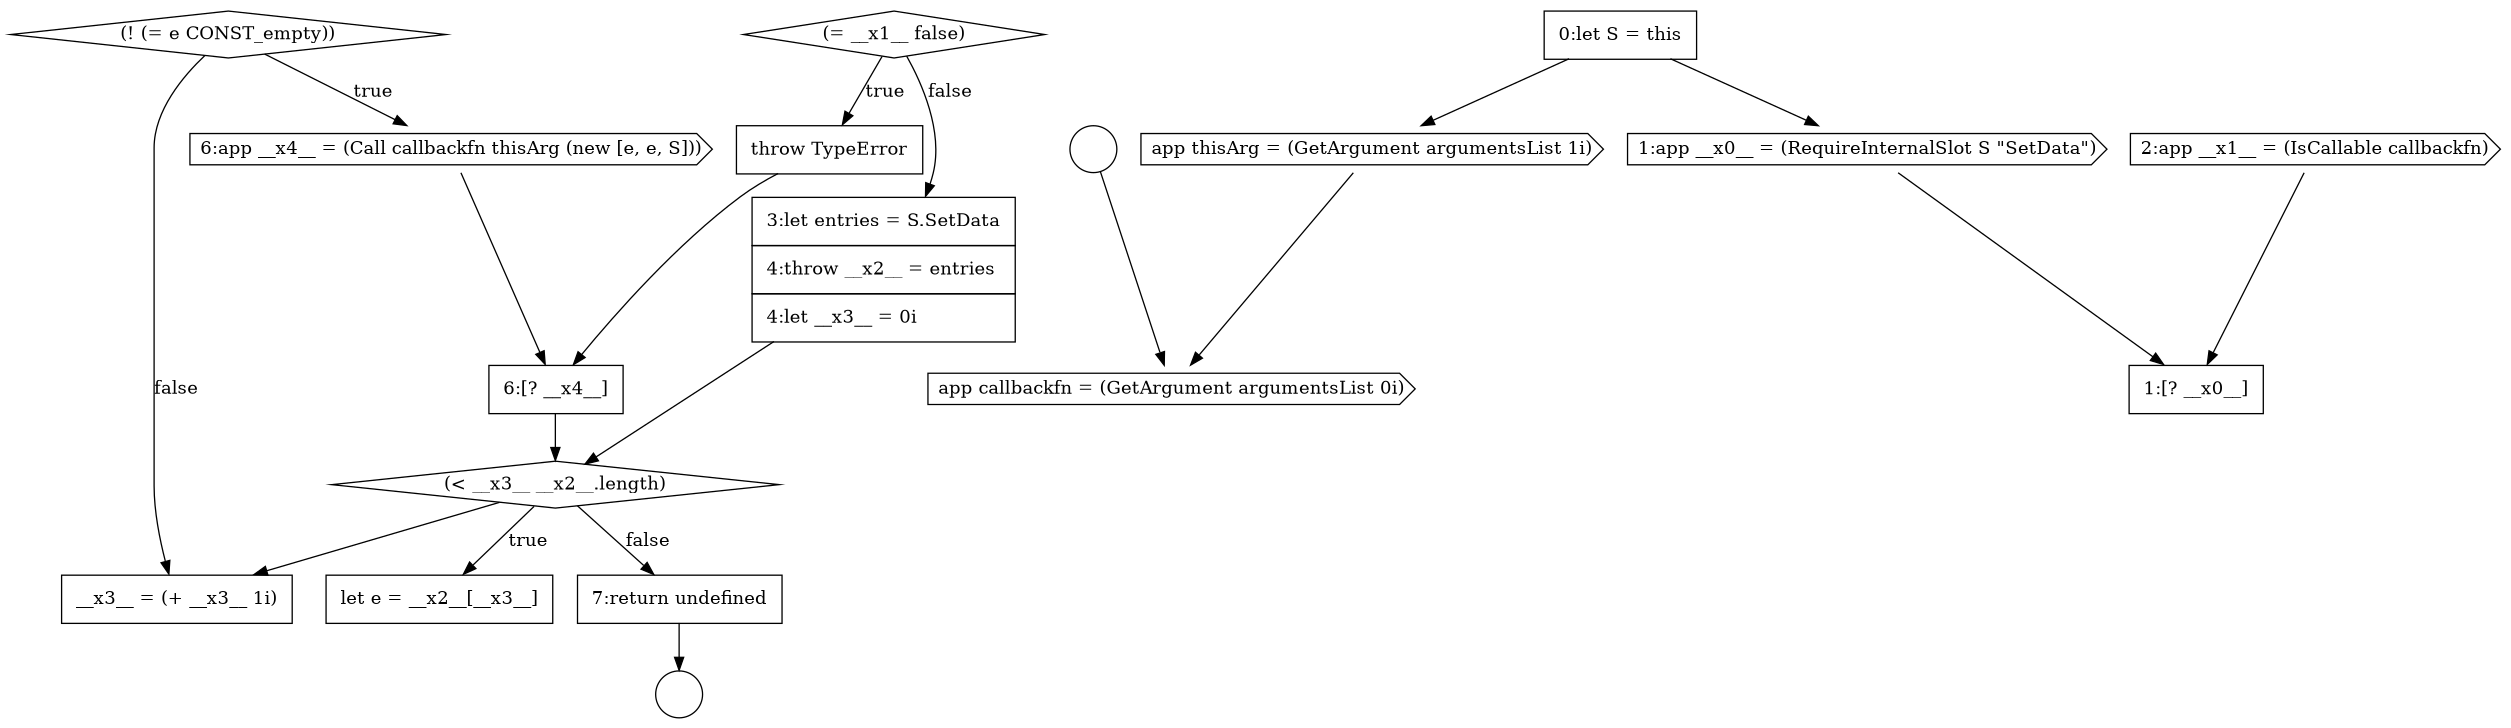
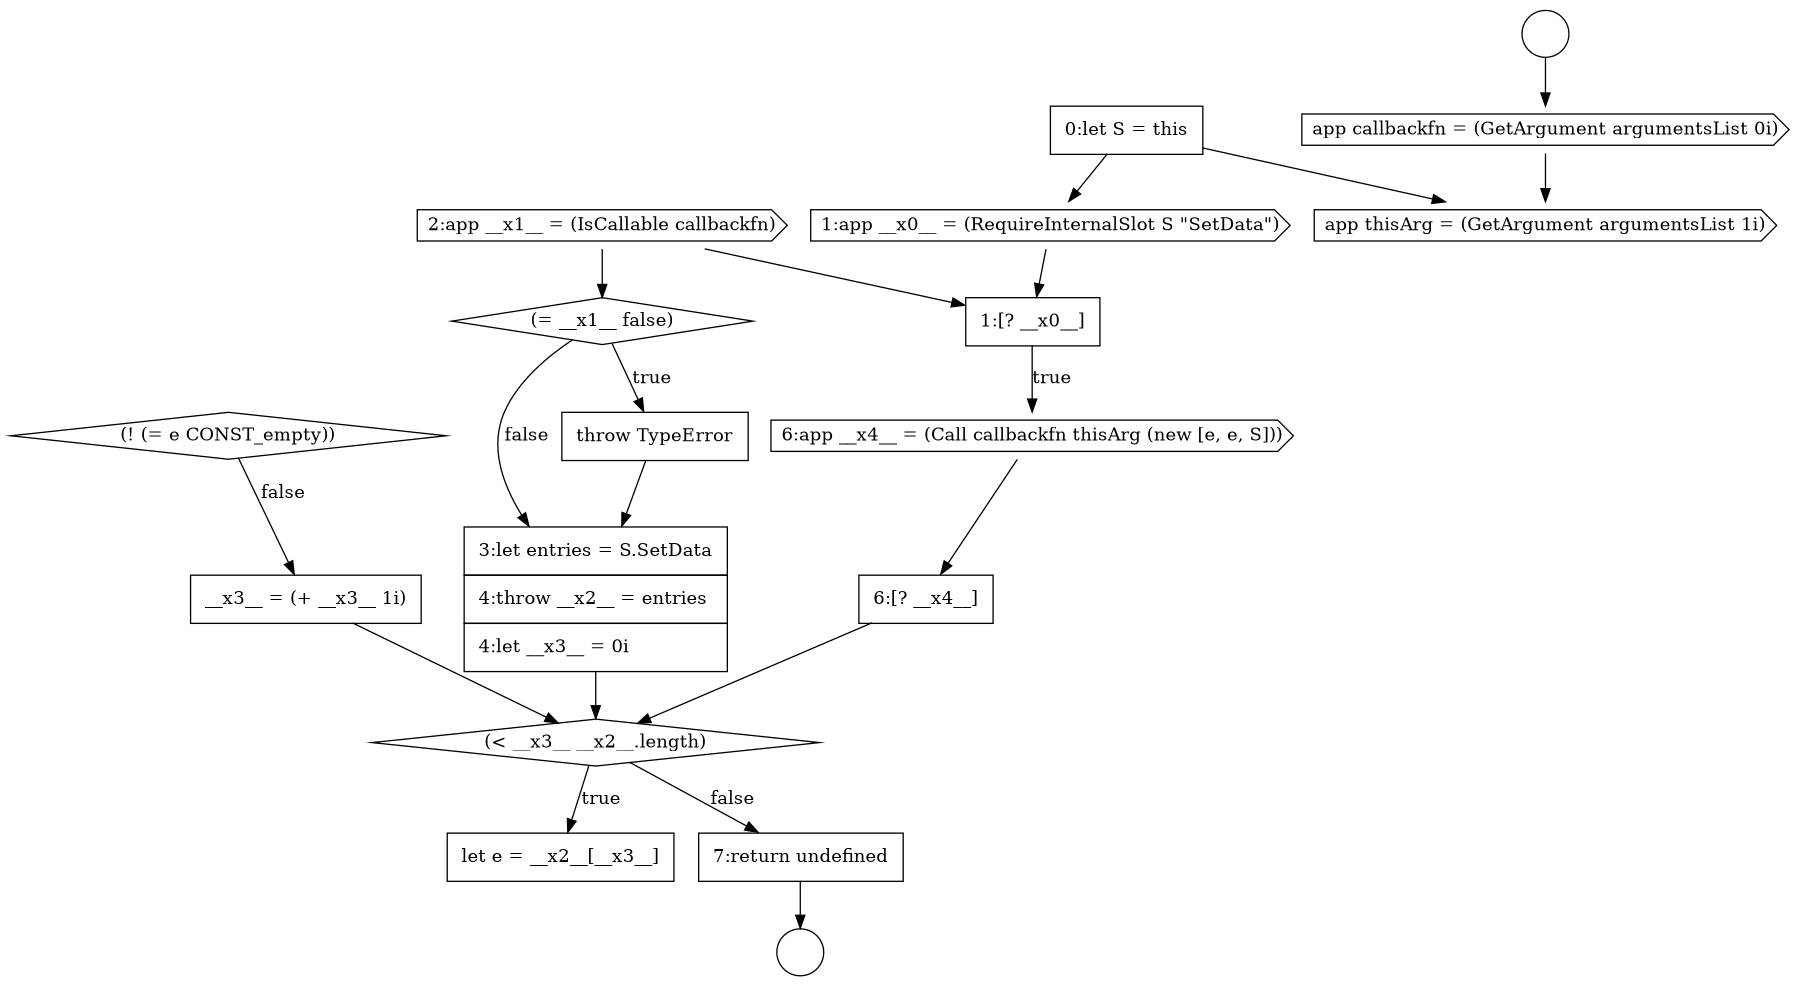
  digraph {
    node [color=black fillcolor=white shape=none style=filled]
    edge [color=black]
    n1 [label=<<font color="black">     <table border="0" cellborder="1" cellspacing="0" cellpadding="10">       <tr><td align="left">6:[? __x4__]</td></tr>     </table>   </font>> margin=0]
    n2 [label=<<font color="black">(&lt; __x3__ __x2__.length)</font>> shape=diamond]
    n3 [label=<<font color="black">     <table border="0" cellborder="1" cellspacing="0" cellpadding="10">       <tr><td align="left">__x3__ = (+ __x3__ 1i)</td></tr>     </table>   </font>> margin=0]
    n4 [label=<<font color="black">     <table border="0" cellborder="1" cellspacing="0" cellpadding="10">       <tr><td align="left">let e = __x2__[__x3__]</td></tr>     </table>   </font>> margin=0]
    n5 [label=<<font color="black">(! (= e CONST_empty))</font>> shape=diamond]
    n6 [label=<<font color="black">6:app __x4__ = (Call callbackfn thisArg (new [e, e, S]))</font>> shape=cds]
    n7 [label=<<font color="black">app thisArg = (GetArgument argumentsList 1i)</font>> shape=cds]
    n8 [label=<<font color="black">     <table border="0" cellborder="1" cellspacing="0" cellpadding="10">       <tr><td align="left">0:let S = this</td></tr>     </table>   </font>> margin=0]
    n9 [label=<<font color="black">1:app __x0__ = (RequireInternalSlot S &quot;SetData&quot;)</font>> shape=cds]
    n10 [label=<<font color="black">2:app __x1__ = (IsCallable callbackfn)</font>> shape=cds]
    n11 [label=<<font color="black">(= __x1__ false)</font>> shape=diamond]
    n12 [label=<<font color="black">     <table border="0" cellborder="1" cellspacing="0" cellpadding="10">       <tr><td align="left">1:[? __x0__]</td></tr>     </table>   </font>> margin=0]
    n13 [label=<<font color="black">     <table border="0" cellborder="1" cellspacing="0" cellpadding="10">       <tr><td align="left">throw TypeError</td></tr>     </table>   </font>> margin=0]
    n14 [label=<<font color="black">     <table border="0" cellborder="1" cellspacing="0" cellpadding="10">       <tr><td align="left">3:let entries = S.SetData</td></tr>       <tr><td align="left">4:throw __x2__ = entries</td></tr>       <tr><td align="left">4:let __x3__ = 0i</td></tr>     </table>   </font>> margin=0]
    n15 [label=<<font color="black">     <table border="0" cellborder="1" cellspacing="0" cellpadding="10">       <tr><td align="left">7:return undefined</td></tr>     </table>   </font>> margin=0]
    n16 [label=" " shape=circle]
    n17 [label=<<font color="black">app callbackfn = (GetArgument argumentsList 0i)</font>> shape=cds]
    n18 [label=" " shape=circle]
    n1 -> n2
    n2 -> n4 [label=<<font color="black">true</font>>]
    n2 -> n15 [label=<<font color="black">false</font>>]
-   n2 -> n3
+   n3 -> n2
    n5 -> n3 [label=<<font color="black">false</font>>]
-   n5 -> n6 [label=<<font color="black">true</font>>]
+   n12 -> n6 [label=<<font color="black">true</font>>]
    n6 -> n1
    n8 -> n7
    n8 -> n9
    n9 -> n12
+   n10 -> n11
    n10 -> n12
    n11 -> n13 [label=<<font color="black">true</font>>]
    n11 -> n14 [label=<<font color="black">false</font>>]
-   n13 -> n1
+   n13 -> n14
    n14 -> n2
    n15 -> n16
-   n7 -> n17
+   n17 -> n7
    n18 -> n17
  }
